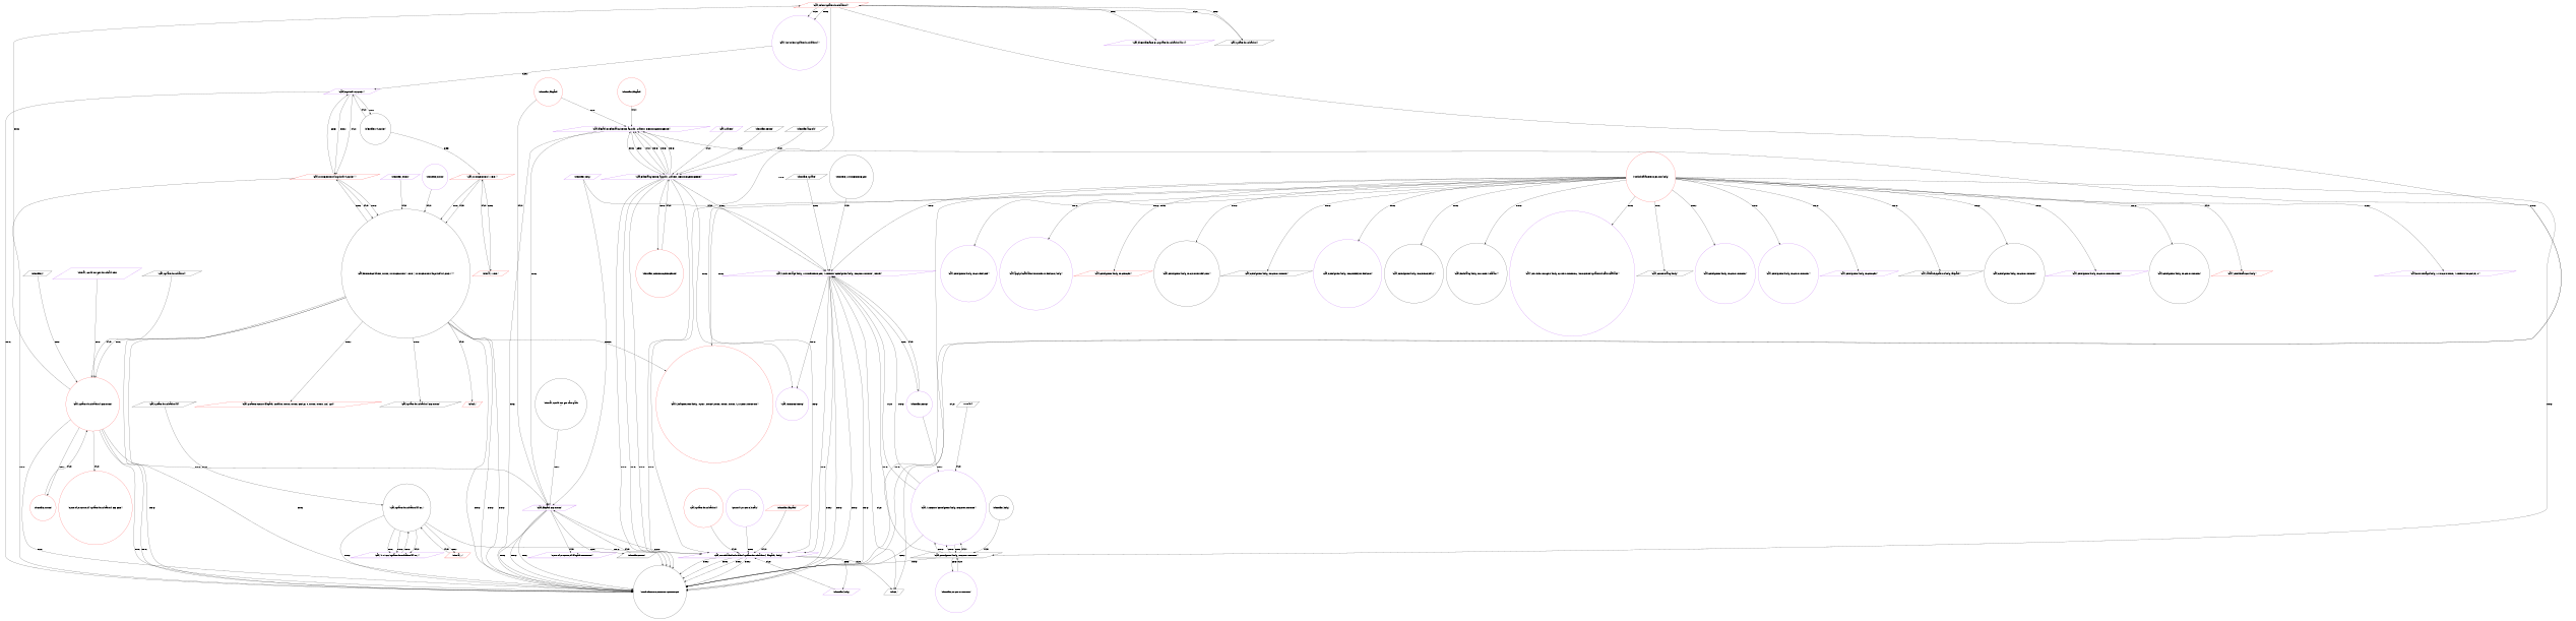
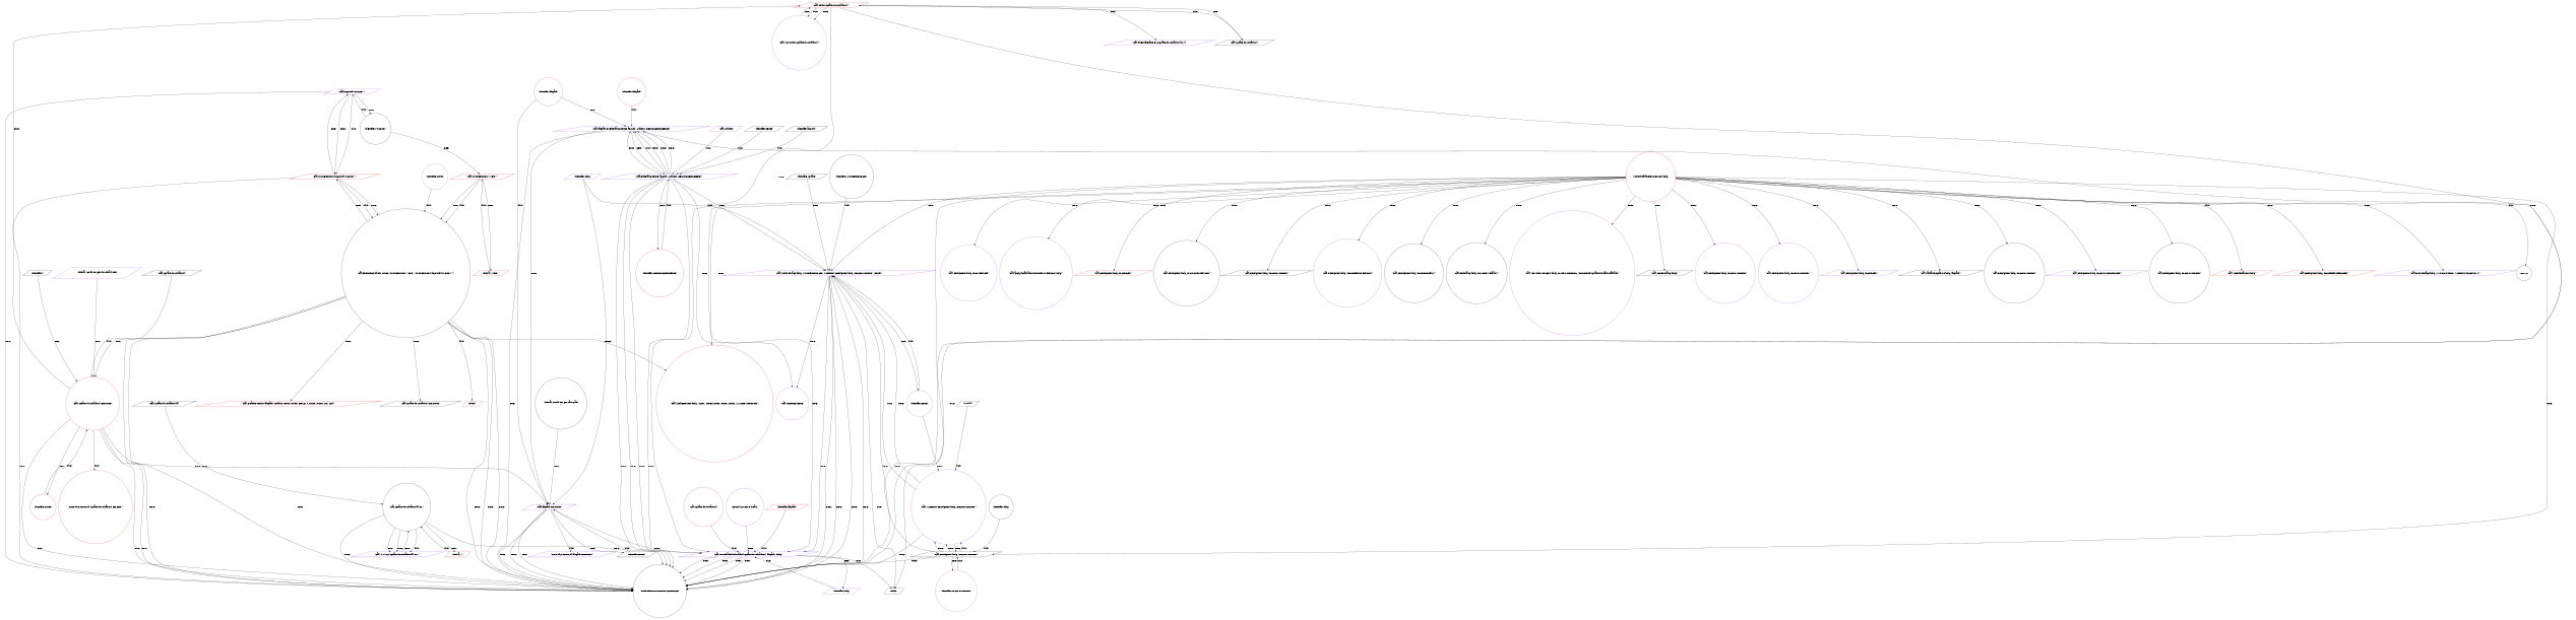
  digraph {
    node [color=purple shape=parallelogram]
    n1 [label="(Call,DownloadFileThreaded(update.download_url, filepath, hDlg))"]
    n2 [label="(Identifier,hDlg)"]
    n3 [color=black label="(MethodReturn,INT_PTR CALLBACK)" shape=circle]
    n4 [color=black label="(Block,)"]
    n5 [color=red label="(Call,strlen(update.download_url))"]
    n6 [label="(Call,(int)strlen(update.download_url))" shape=circle]
    n7 [label="(Call,dl_ext.filename = &update.download_url[i+1])"]
    n8 [color=black label="(Call,update.download_url)"]
    n9 [color=red label="(Call,update.download_url == NULL)" shape=circle]
    n10 [label="(Call,filepath == NULL)"]
    n11 [color=red label="(Identifier,NULL)" shape=circle]
    n12 [color=red label="(ControlStructure,if (update.download_url == EXT))" shape=circle]
    n13 [label="(ControlStructure,if (filepath == NULL))"]
    n14 [color=black label="(Identifier,NULL)"]
    n15 [color=black label="(Call,EXT_DECL(dl_ext, NULL, __VA_GROUP__(\"*.exe\"), __VA_GROUP__(lmprintf(MSG_037))))" shape=circle]
    n16 [color=red label="(Call,__VA_GROUP__(lmprintf(MSG_037)))"]
    n17 [color=red label="(Call,CreateProcessU(filepath, cmdline, NULL, NULL, FALSE, 0, NULL, NULL, &si, &pi))"]
    n18 [color=black label="(Call,update.download_url == NULL)"]
    n19 [color=red label="(Call,ShellExecuteA(hDlg, \"open\", RUFUS_URL, NULL, NULL, SW_SHOWNORMAL))" shape=circle]
    n20 [color=red label="(Block,)"]
    n21 [label="(Call,lmprintf(MSG_037))"]
    n22 [color=red label="(Call,__VA_GROUP__(\"*.exe\"))"]
    n23 [color=red label="(Literal,\"*.exe\")"]
    n24 [color=black label="(Identifier,MSG_037)" shape=circle]
    n25 [color=black label="(Call,update.download_url[i]!='/')" shape=circle]
    n26 [label="(Call,(i>0)&&(update.download_url[i]!='/'))"]
    n27 [color=red label="(Literal,'/')"]
    n28 [label="(Call,filepath = FileDialog(TRUE, app_dir, &dl_ext, OFN_NOCHANGEDIR))"]
    n29 [label="(Call,FileDialog(TRUE, app_dir, &dl_ext, OFN_NOCHANGEDIR))"]
    n30 [label="(Call,SendMessage(hDlg, WM_NEXTDLGCTL, (WPARAM)GetDlgItem(hDlg, IDC_DOWNLOAD), TRUE))"]
    n31 [label="(Call,(INT_PTR)TRUE)" shape=circle]
    n32 [color=red label="(Identifier,OFN_NOCHANGEDIR)" shape=circle]
    n33 [label="(Identifier,TRUE)" shape=circle]
    n34 [label="(Call,(WPARAM)GetDlgItem(hDlg, IDC_DOWNLOAD))" shape=circle]
    n35 [color=black label="(Call,GetDlgItem(hDlg, IDC_DOWNLOAD))"]
    n36 [label="(Identifier,IDC_DOWNLOAD)" shape=circle]
    n37 [color=red label="(MethodParameterIn,HWND hDlg)" shape=circle]
    n38 [label="(Call,GetDlgItem(hDlg, IDC_WEBSITE))" shape=circle]
    n39 [label="(Call,apply_localization(IDD_NEW_VERSION, hDlg))" shape=circle]
    n40 [color=red label="(Call,GetDlgItem(hDlg, IDCANCEL))"]
    n41 [color=black label="(Call,GetDlgItem(hDlg, IDC_YOUR_VERSION))" shape=circle]
    n42 [color=black label="(Call,GetDlgItem(hDlg, IDC_DOWNLOAD))"]
    n43 [label="(Call,GetDlgItem(hDlg, IDC_LATEST_VERSION))" shape=circle]
    n44 [color=black label="(Call,GetDlgItem(hDlg, IDC_PROGRESS))" shape=circle]
    n45 [color=black label="(Call,EndDialog(hDlg, LOWORD(wParam)))" shape=circle]
    n46 [label="(Call,SetWindowLongPtr(hDlg, GWLP_WNDPROC, (LONG_PTR)update_subclass_callback))" shape=circle]
    n47 [color=black label="(Call,CenterDialog(hDlg))"]
    n48 [label="(Call,GetDlgItem(hDlg, IDC_DOWNLOAD))" shape=circle]
    n49 [label="(Call,GetDlgItem(hDlg, IDC_DOWNLOAD))" shape=circle]
    n50 [label="(Call,GetDlgItem(hDlg, IDCANCEL))"]
    n51 [color=black label="(Call,ValidateSignature(hDlg, filepath))"]
    n52 [color=black label="(Call,GetDlgItem(hDlg, IDC_DOWNLOAD))" shape=circle]
    n53 [label="(Call,GetDlgItem(hDlg, IDC_DOWNLOAD_URL))"]
    n54 [color=black label="(Call,GetDlgItem(hDlg, IDC_DOWNLOAD))" shape=circle]
    n55 [color=red label="(Call,SetTitleBarIcon(hDlg))"]
+   n56 [color=red label="(Call,GetDlgItem(hDlg, IDC_RELEASE_NOTES))"]
    n57 [label="(Call,PostMessage(hDlg, WM_COMMAND, (WPARAM)IDCLOSE, 0))"]
+   1000107 [color=black shape=circle]
    n59 [color=black label="(Identifier,hDlg)" shape=circle]
    n60 [label="(Call,&dl_ext)"]
    n61 [color=black label="(Call,update.download_url[i])"]
    n62 [color=black label="(Identifier,TRUE)"]
    n63 [label="(Literal,\"Could not get download URL\n\")"]
    n64 [color=black label="(Identifier,app_dir)"]
    n65 [color=red label="(Identifier,filepath)" shape=circle]
    n66 [color=red label="(Call,update.download_url)" shape=circle]
    n67 [color=black label="(Call,update.download_url)"]
-   n68 [label="(Identifier,dl_ext)"]
    n69 [color=black label="(Identifier,WM_NEXTDLGCTL)" shape=circle]
    n70 [label="(ControlStructure,break;)" shape=circle]
    n71 [color=black label="(Identifier,i)"]
    n72 [color=black label="(Identifier,update)"]
    n73 [label="(Identifier,hDlg)"]
    n74 [color=red label="(Identifier,filepath)" shape=circle]
    n75 [label="(Identifier,NULL)" shape=circle]
    n76 [color=red label="(Identifier,filepath)"]
    n77 [color=black label="(Literal,\"Could not get save path\n\")" shape=circle]
    1000494 [color=black]
    n1 -> n2 [label="CFG: "]
    n1 -> n3 [label="DDG: "]
    n1 -> n3 [label="DDG: "]
    n1 -> n3 [label="DDG: "]
    n1 -> n3 [label="DDG: "]
    n1 -> n4 [label="AST: "]
    n2 -> n1 [label="AST: "]
    n5 -> n1 [label="DDG: "]
    n5 -> n3 [label="DDG: "]
    n5 -> n6 [label="AST: "]
    n5 -> n6 [label="DDG: "]
    n5 -> n7 [label="DDG: "]
    n5 -> n8 [label="CFG: "]
-   n6 -> n21 [label="CFG: "]
+   n6 -> n5 [label="CFG: "]
    n8 -> n5 [label="AST: "]
    n9 -> n3 [label="DDG: "]
    n9 -> n3 [label="DDG: "]
    n9 -> n3 [label="DDG: "]
    n9 -> n5 [label="DDG: "]
    n9 -> n10 [label="DDG: "]
    n9 -> n11 [label="CFG: "]
    n9 -> n12 [label="AST: "]
    n10 -> n1 [label="DDG: "]
    n10 -> n3 [label="DDG: "]
    n10 -> n3 [label="DDG: "]
    n10 -> n3 [label="DDG: "]
    n10 -> n13 [label="AST: "]
    n10 -> n14 [label="CFG: "]
    n11 -> n9 [label="AST: "]
    n14 -> n10 [label="AST: "]
    n15 -> n3 [label="DDG: "]
    n15 -> n3 [label="DDG: "]
    n15 -> n3 [label="DDG: "]
    n15 -> n3 [label="DDG: "]
    n15 -> n3 [label="DDG: "]
    n15 -> n9 [label="DDG: "]
    n15 -> n16 [label="CFG: "]
    n15 -> n17 [label="DDG: "]
    n15 -> n18 [label="DDG: "]
    n15 -> n19 [label="DDG: "]
    n15 -> n20 [label="AST: "]
    n16 -> n3 [label="DDG: "]
    n16 -> n15 [label="AST: "]
    n16 -> n15 [label="DDG: "]
    n16 -> n21 [label="CFG: "]
    n21 -> n3 [label="DDG: "]
    n21 -> n16 [label="AST: "]
    n21 -> n16 [label="DDG: "]
    n21 -> n24 [label="CFG: "]
    n22 -> n15 [label="AST: "]
    n22 -> n15 [label="DDG: "]
    n22 -> n23 [label="CFG: "]
    n23 -> n22 [label="AST: "]
    n24 -> n21 [label="AST: "]
    n24 -> n22 [label="CFG: "]
    n25 -> n1 [label="DDG: "]
    n25 -> n3 [label="DDG: "]
    n25 -> n26 [label="AST: "]
    n25 -> n26 [label="DDG: "]
    n25 -> n26 [label="DDG: "]
    n25 -> n27 [label="CFG: "]
    n26 -> n25 [label="CFG: "]
    n27 -> n25 [label="AST: "]
    n28 -> n3 [label="DDG: "]
    n28 -> n4 [label="AST: "]
    n28 -> n10 [label="DDG: "]
    n28 -> n29 [label="CFG: "]
    n29 -> n3 [label="DDG: "]
    n29 -> n3 [label="DDG: "]
    n29 -> n3 [label="DDG: "]
    n29 -> n3 [label="DDG: "]
    n29 -> n28 [label="AST: "]
    n29 -> n28 [label="DDG: "]
    n29 -> n28 [label="DDG: "]
    n29 -> n28 [label="DDG: "]
    n29 -> n28 [label="DDG: "]
    n29 -> n30 [label="DDG: "]
    n29 -> n31 [label="DDG: "]
    n29 -> n32 [label="CFG: "]
    n30 -> n1 [label="DDG: "]
    n30 -> n3 [label="DDG: "]
    n30 -> n3 [label="DDG: "]
    n30 -> n3 [label="DDG: "]
    n30 -> n3 [label="DDG: "]
    n30 -> n4 [label="AST: "]
    n30 -> n31 [label="DDG: "]
    n30 -> n33 [label="CFG: "]
    n32 -> n29 [label="AST: "]
    n33 -> n30 [label="AST: "]
    n33 -> n34 [label="CFG: "]
-   n34 -> n3 [label="CFG: "]
+   n34 -> n3 [label="DDG: "]
    n34 -> n30 [label="AST: "]
    n34 -> n30 [label="DDG: "]
    n34 -> n35 [label="CFG: "]
    n35 -> n3 [label="DDG: "]
    n35 -> n30 [label="DDG: "]
    n35 -> n34 [label="AST: "]
    n35 -> n34 [label="DDG: "]
    n35 -> n34 [label="DDG: "]
    n35 -> n36 [label="CFG: "]
    n36 -> n35 [label="AST: "]
    n37 -> n1 [label="DDG: "]
    n37 -> n3 [label="DDG: "]
    n37 -> n19 [label="DDG: "]
    n37 -> n30 [label="DDG: "]
    n37 -> n35 [label="DDG: "]
    n37 -> n38 [label="DDG: "]
    n37 -> n39 [label="DDG: "]
    n37 -> n40 [label="DDG: "]
    n37 -> n41 [label="DDG: "]
    n37 -> n42 [label="DDG: "]
    n37 -> n43 [label="DDG: "]
    n37 -> n44 [label="DDG: "]
    n37 -> n45 [label="DDG: "]
    n37 -> n46 [label="DDG: "]
    n37 -> n47 [label="DDG: "]
    n37 -> n48 [label="DDG: "]
    n37 -> n49 [label="DDG: "]
    n37 -> n50 [label="DDG: "]
    n37 -> n51 [label="DDG: "]
    n37 -> n52 [label="DDG: "]
    n37 -> n53 [label="DDG: "]
    n37 -> n54 [label="DDG: "]
    n37 -> n55 [label="AST: "]
+   n37 -> n56 [label="DDG: "]
    n37 -> n57 [label="DDG: "]
+   n37 -> 1000107 [label="AST: "]
    n59 -> n35 [label="AST: "]
    n60 -> n29 [label="AST: "]
    n61 -> n25 [label="DDG: "]
    n62 -> n29 [label="AST: "]
    n63 -> n9 [label="CFG: "]
    n64 -> n29 [label="AST: "]
    n65 -> n28 [label="AST: "]
    n66 -> n1 [label="AST: "]
    n67 -> n9 [label="AST: "]
-   n68 -> n15 [label="AST: "]
    n69 -> n30 [label="AST: "]
    n70 -> n1 [label="CFG: "]
    n71 -> n9 [label="CFG: "]
    n72 -> n30 [label="CFG: "]
    n73 -> n10 [label="CFG: "]
    n73 -> n30 [label="AST: "]
    n74 -> n10 [label="AST: "]
    n74 -> n28 [label="CFG: "]
    n75 -> n15 [label="AST: "]
    n76 -> n1 [label="AST: "]
    n77 -> n10 [label="CFG: "]
    1000494 -> n34 [label="AST: "]
  }
